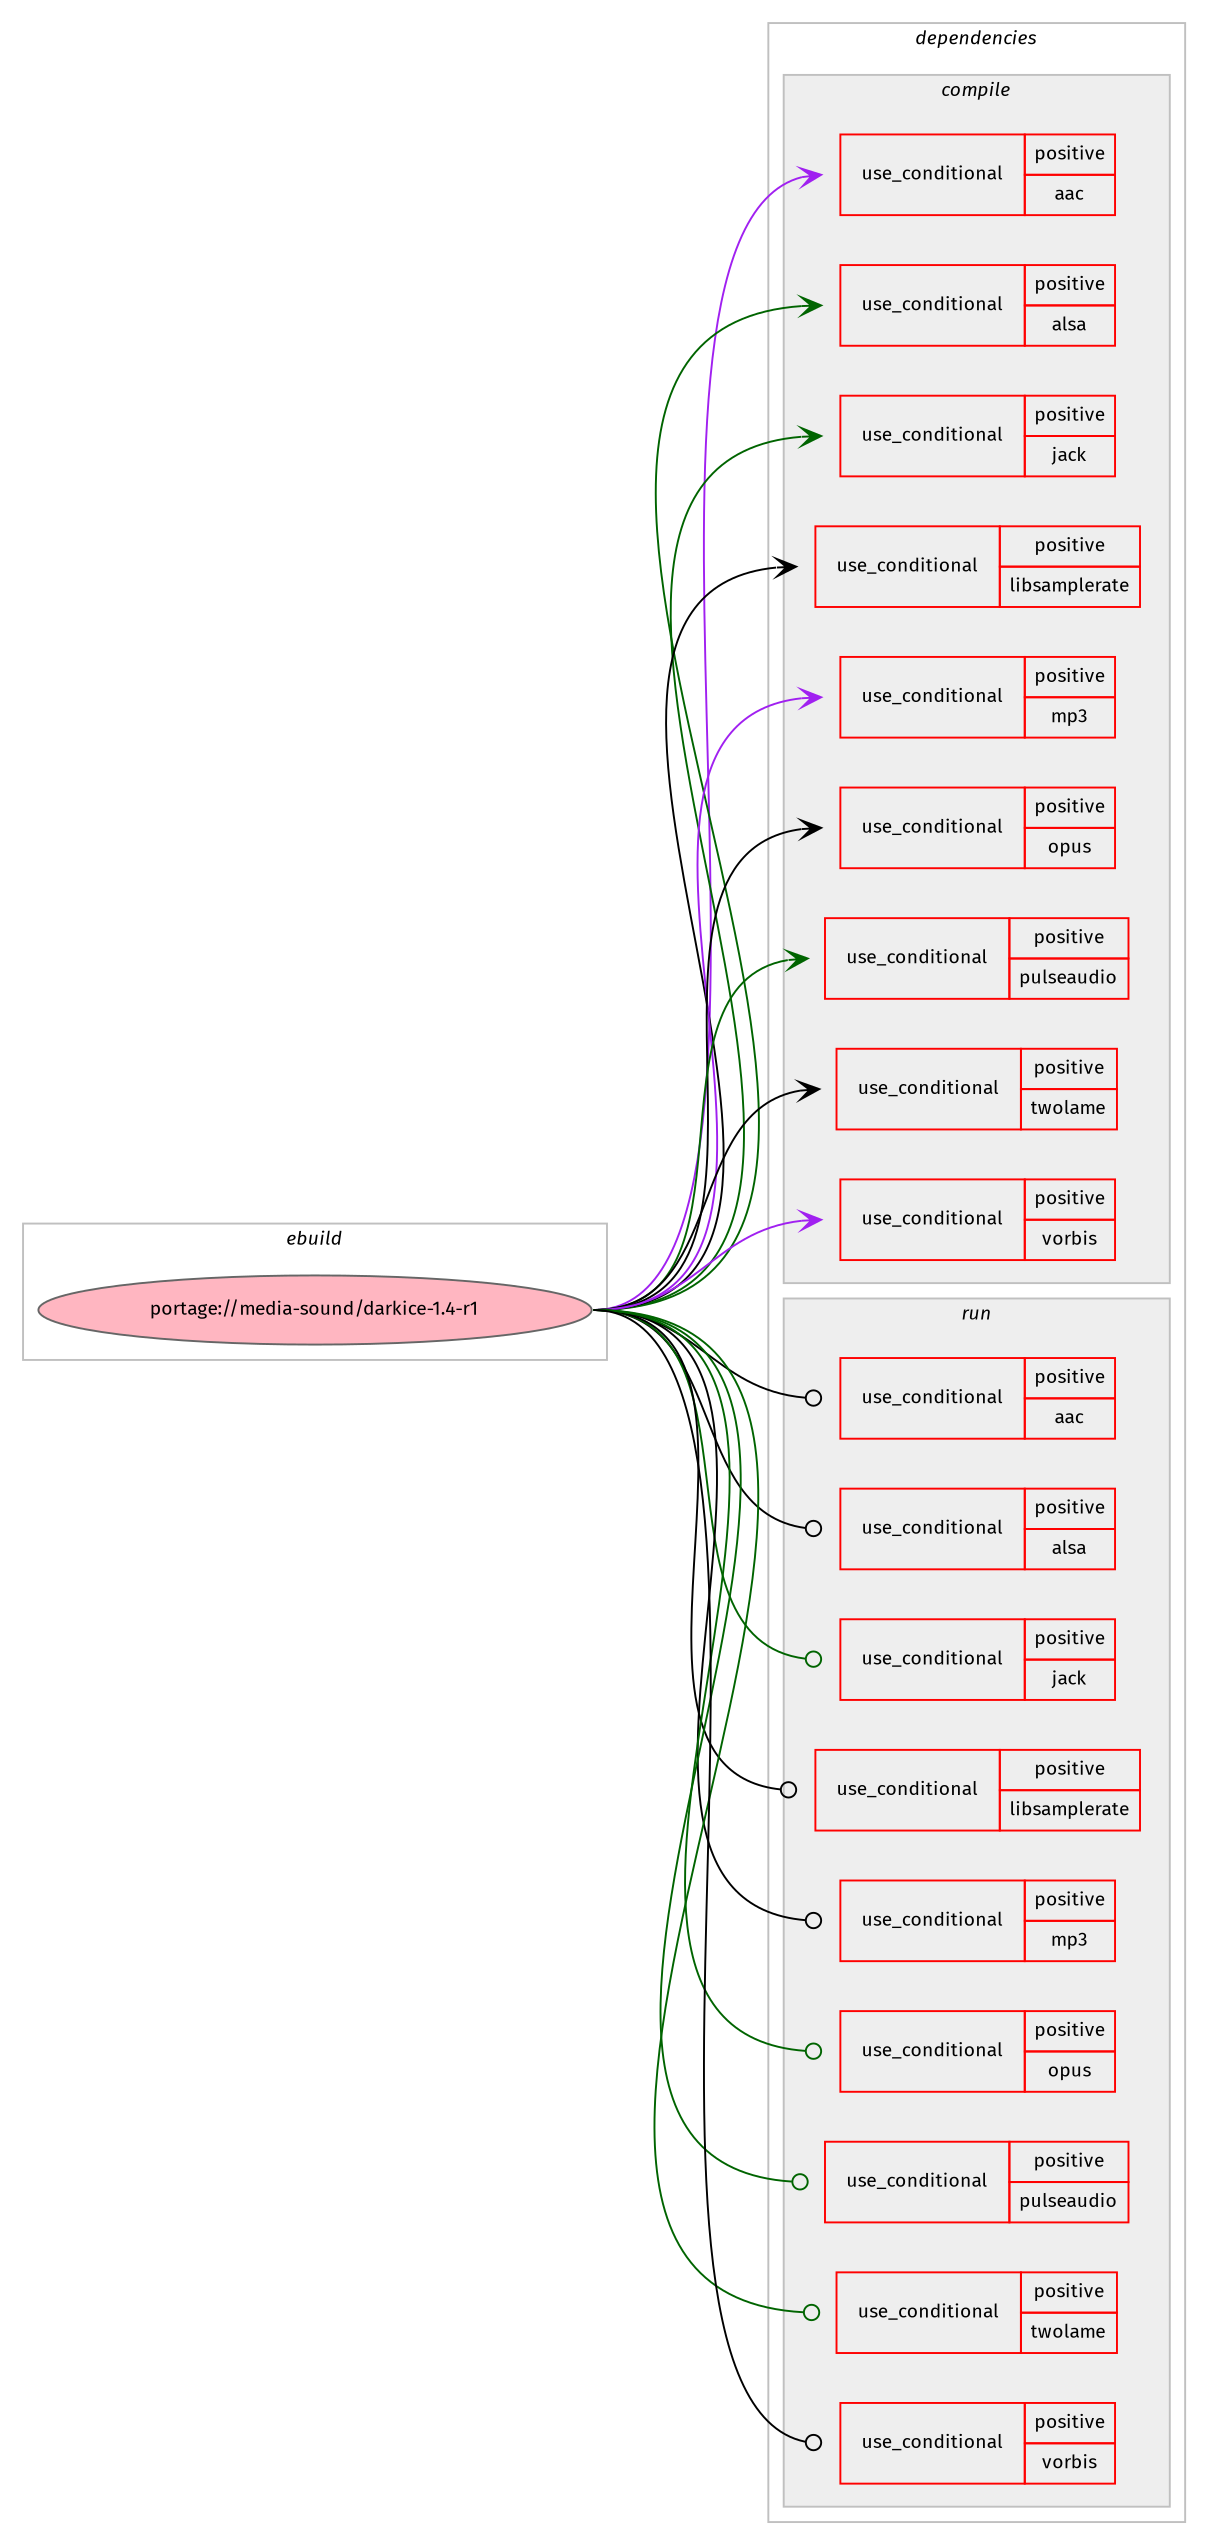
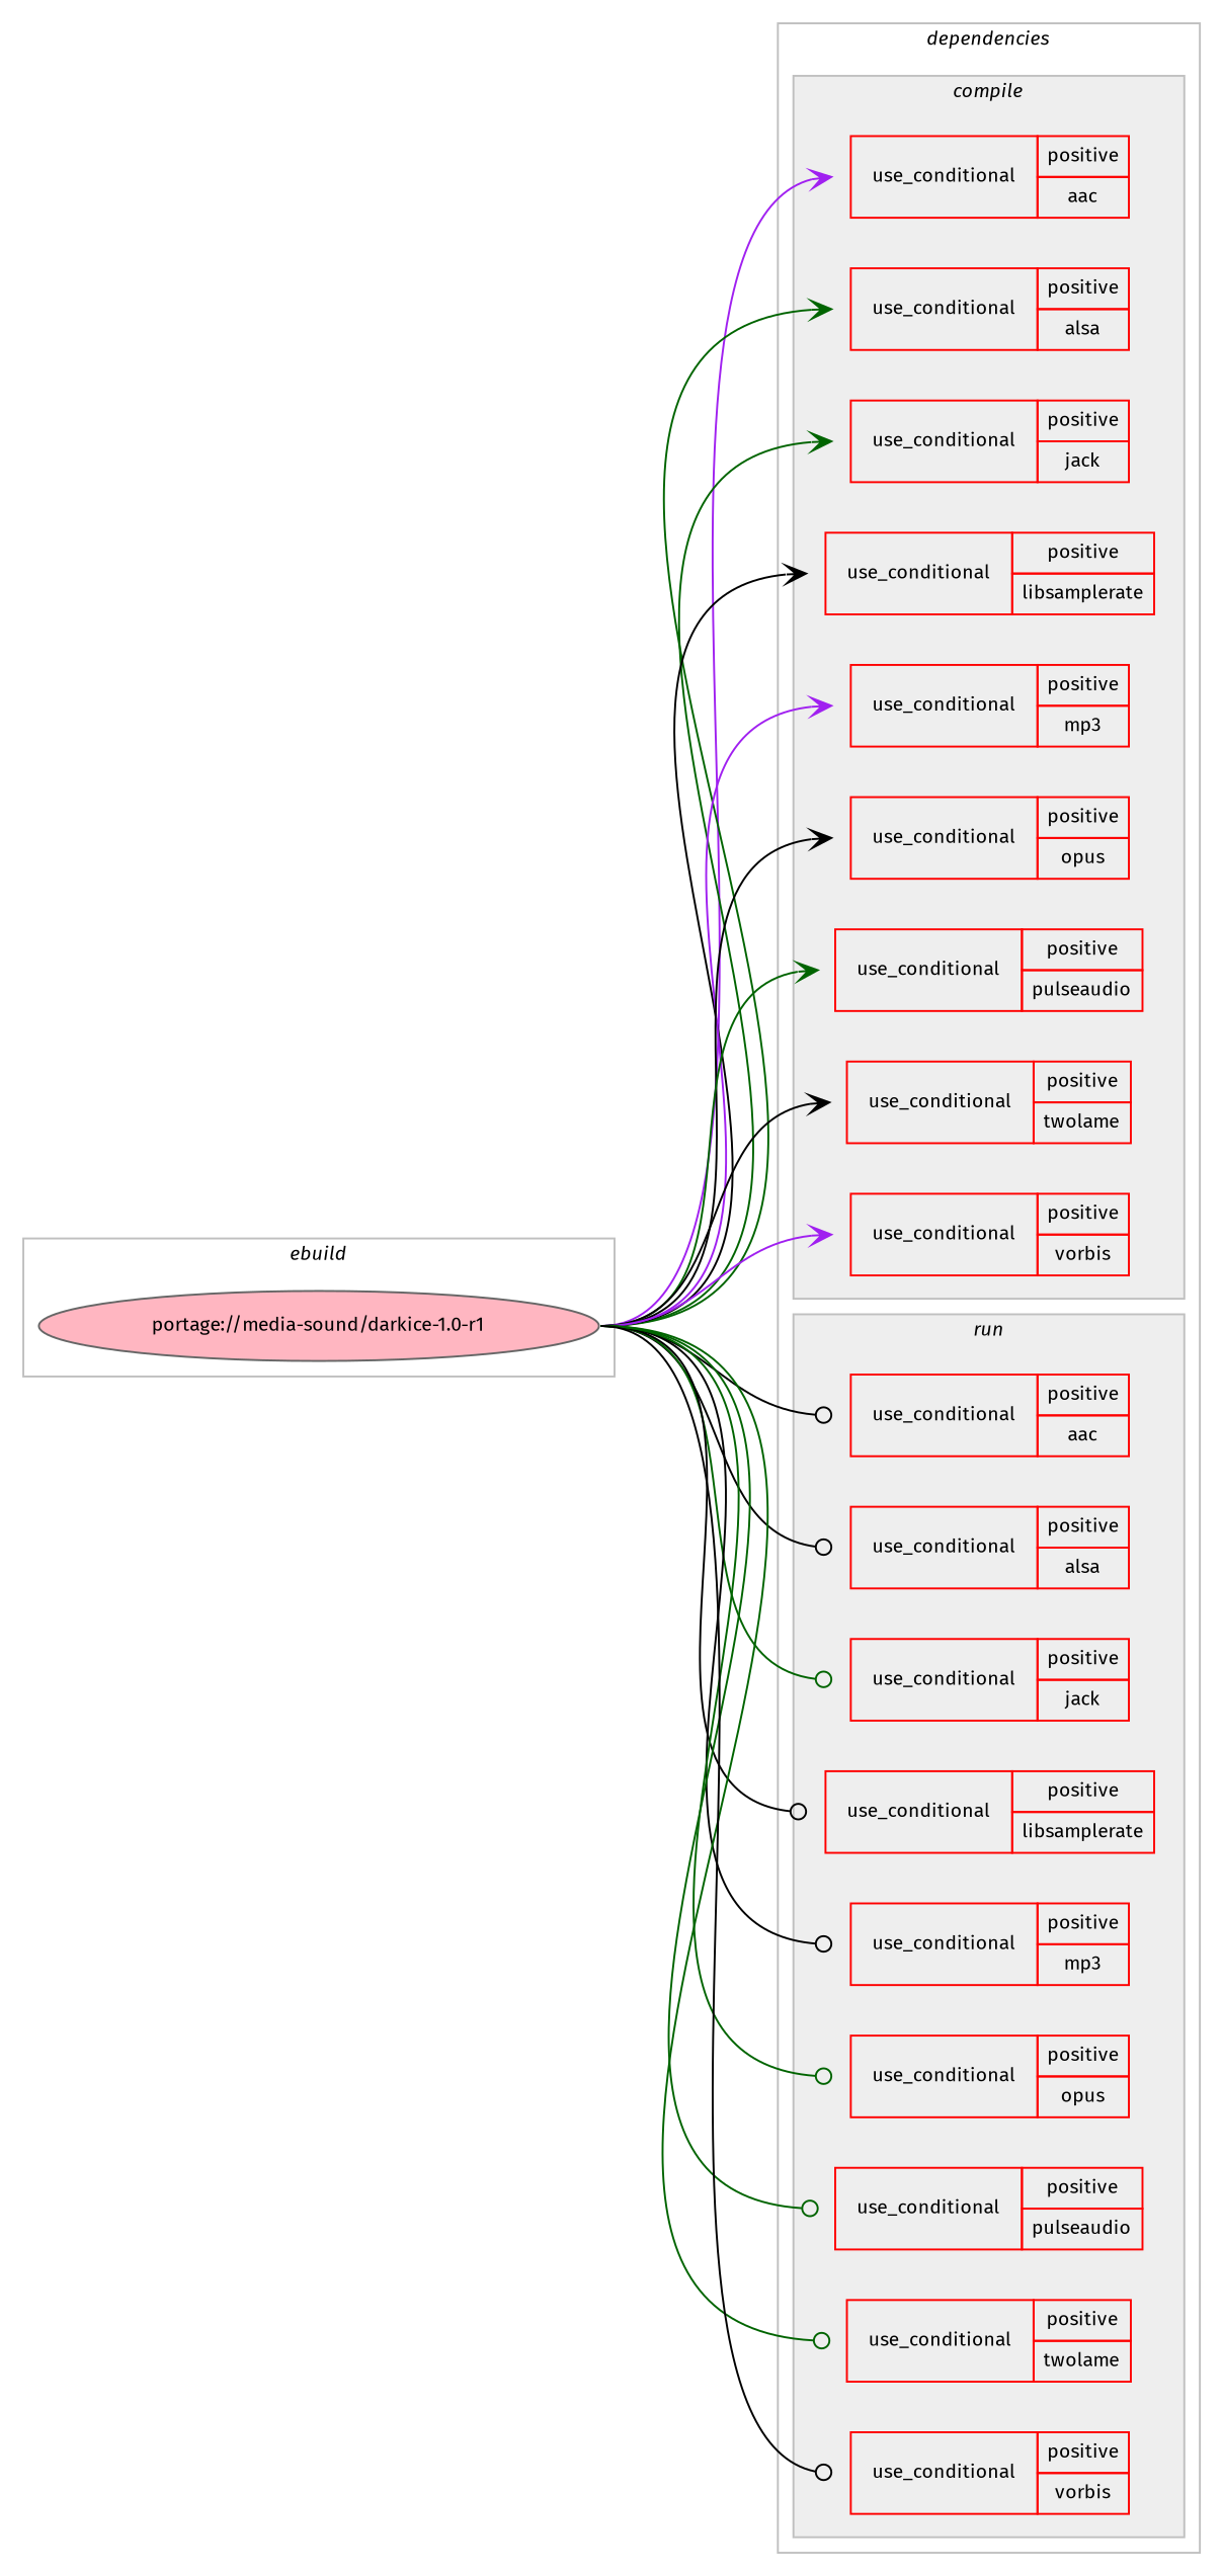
  digraph {
    compound=true
    concentrate=true
    fontname="Fira Sans"
    fontsize=10
    newrank=true
    rankdir=LR
    ranksep=1.5
    node [color=red fontname="Fira Sans" fontsize=10 shape=none]
    edge [arrowhead=vee headport=w style=solid tailport=e weight=20 color=black fontname="Fira Sans"]
-   n1 [color=gray40 label="portage://media-sound/darkice-1.4-r1" width=4 style=filled fillcolor=lightpink shape=""]
+   n1 [color=gray40 label="portage://media-sound/darkice-1.0-r1" width=4 style=filled fillcolor=lightpink shape=""]
    n2 [label=<<TABLE BORDER="0" CELLBORDER="1" CELLSPACING="0" CELLPADDING="4"><TR><TD ROWSPAN="3" CELLPADDING="10">use_conditional</TD></TR><TR><TD>positive</TD></TR><TR><TD>aac</TD></TR></TABLE>>]
    n3 [label=<<TABLE BORDER="0" CELLBORDER="1" CELLSPACING="0" CELLPADDING="4"><TR><TD ROWSPAN="3" CELLPADDING="10">use_conditional</TD></TR><TR><TD>positive</TD></TR><TR><TD>alsa</TD></TR></TABLE>>]
    n4 [label=<<TABLE BORDER="0" CELLBORDER="1" CELLSPACING="0" CELLPADDING="4"><TR><TD ROWSPAN="3" CELLPADDING="10">use_conditional</TD></TR><TR><TD>positive</TD></TR><TR><TD>jack</TD></TR></TABLE>>]
    n5 [label=<<TABLE BORDER="0" CELLBORDER="1" CELLSPACING="0" CELLPADDING="4"><TR><TD ROWSPAN="3" CELLPADDING="10">use_conditional</TD></TR><TR><TD>positive</TD></TR><TR><TD>libsamplerate</TD></TR></TABLE>>]
    n6 [label=<<TABLE BORDER="0" CELLBORDER="1" CELLSPACING="0" CELLPADDING="4"><TR><TD ROWSPAN="3" CELLPADDING="10">use_conditional</TD></TR><TR><TD>positive</TD></TR><TR><TD>mp3</TD></TR></TABLE>>]
    n7 [label=<<TABLE BORDER="0" CELLBORDER="1" CELLSPACING="0" CELLPADDING="4"><TR><TD ROWSPAN="3" CELLPADDING="10">use_conditional</TD></TR><TR><TD>positive</TD></TR><TR><TD>opus</TD></TR></TABLE>>]
    n8 [label=<<TABLE BORDER="0" CELLBORDER="1" CELLSPACING="0" CELLPADDING="4"><TR><TD ROWSPAN="3" CELLPADDING="10">use_conditional</TD></TR><TR><TD>positive</TD></TR><TR><TD>pulseaudio</TD></TR></TABLE>>]
    n9 [label=<<TABLE BORDER="0" CELLBORDER="1" CELLSPACING="0" CELLPADDING="4"><TR><TD ROWSPAN="3" CELLPADDING="10">use_conditional</TD></TR><TR><TD>positive</TD></TR><TR><TD>twolame</TD></TR></TABLE>>]
    n10 [label=<<TABLE BORDER="0" CELLBORDER="1" CELLSPACING="0" CELLPADDING="4"><TR><TD ROWSPAN="3" CELLPADDING="10">use_conditional</TD></TR><TR><TD>positive</TD></TR><TR><TD>vorbis</TD></TR></TABLE>>]
    n11 [label=<<TABLE BORDER="0" CELLBORDER="1" CELLSPACING="0" CELLPADDING="4"><TR><TD ROWSPAN="3" CELLPADDING="10">use_conditional</TD></TR><TR><TD>positive</TD></TR><TR><TD>aac</TD></TR></TABLE>>]
    n12 [label=<<TABLE BORDER="0" CELLBORDER="1" CELLSPACING="0" CELLPADDING="4"><TR><TD ROWSPAN="3" CELLPADDING="10">use_conditional</TD></TR><TR><TD>positive</TD></TR><TR><TD>alsa</TD></TR></TABLE>>]
    n13 [label=<<TABLE BORDER="0" CELLBORDER="1" CELLSPACING="0" CELLPADDING="4"><TR><TD ROWSPAN="3" CELLPADDING="10">use_conditional</TD></TR><TR><TD>positive</TD></TR><TR><TD>jack</TD></TR></TABLE>>]
    n14 [label=<<TABLE BORDER="0" CELLBORDER="1" CELLSPACING="0" CELLPADDING="4"><TR><TD ROWSPAN="3" CELLPADDING="10">use_conditional</TD></TR><TR><TD>positive</TD></TR><TR><TD>libsamplerate</TD></TR></TABLE>>]
    n15 [label=<<TABLE BORDER="0" CELLBORDER="1" CELLSPACING="0" CELLPADDING="4"><TR><TD ROWSPAN="3" CELLPADDING="10">use_conditional</TD></TR><TR><TD>positive</TD></TR><TR><TD>mp3</TD></TR></TABLE>>]
    n16 [label=<<TABLE BORDER="0" CELLBORDER="1" CELLSPACING="0" CELLPADDING="4"><TR><TD ROWSPAN="3" CELLPADDING="10">use_conditional</TD></TR><TR><TD>positive</TD></TR><TR><TD>opus</TD></TR></TABLE>>]
    n17 [label=<<TABLE BORDER="0" CELLBORDER="1" CELLSPACING="0" CELLPADDING="4"><TR><TD ROWSPAN="3" CELLPADDING="10">use_conditional</TD></TR><TR><TD>positive</TD></TR><TR><TD>pulseaudio</TD></TR></TABLE>>]
    n18 [label=<<TABLE BORDER="0" CELLBORDER="1" CELLSPACING="0" CELLPADDING="4"><TR><TD ROWSPAN="3" CELLPADDING="10">use_conditional</TD></TR><TR><TD>positive</TD></TR><TR><TD>twolame</TD></TR></TABLE>>]
    n19 [label=<<TABLE BORDER="0" CELLBORDER="1" CELLSPACING="0" CELLPADDING="4"><TR><TD ROWSPAN="3" CELLPADDING="10">use_conditional</TD></TR><TR><TD>positive</TD></TR><TR><TD>vorbis</TD></TR></TABLE>>]
    subgraph cluster_1 {
      color=gray
      label=<<i>ebuild</i>>
      rank=same
      n1
    }
    subgraph cluster_2 {
      color=gray
      label=<<i>dependencies</i>>
      subgraph cluster_3 {
        color=gray
        fillcolor="#eeeeee"
        label=<<i>compile</i>>
        style=filled
        subgraph sub_4 {
          color=gray
          fillcolor="#eeeeee"
          label=<<i>compile</i>>
          style=filled
          n2
        }
        subgraph sub_5 {
          color=gray
          fillcolor="#eeeeee"
          label=<<i>compile</i>>
          style=filled
          n3
        }
        subgraph sub_6 {
          color=gray
          fillcolor="#eeeeee"
          label=<<i>compile</i>>
          style=filled
          n4
        }
        subgraph sub_7 {
          color=gray
          fillcolor="#eeeeee"
          label=<<i>compile</i>>
          style=filled
          n5
        }
        subgraph sub_8 {
          color=gray
          fillcolor="#eeeeee"
          label=<<i>compile</i>>
          style=filled
          n6
        }
        subgraph sub_9 {
          color=gray
          fillcolor="#eeeeee"
          label=<<i>compile</i>>
          style=filled
          n7
        }
        subgraph sub_10 {
          color=gray
          fillcolor="#eeeeee"
          label=<<i>compile</i>>
          style=filled
          n8
        }
        subgraph sub_11 {
          color=gray
          fillcolor="#eeeeee"
          label=<<i>compile</i>>
          style=filled
          n9
        }
        subgraph sub_12 {
          color=gray
          fillcolor="#eeeeee"
          label=<<i>compile</i>>
          style=filled
          n10
        }
      }
      subgraph cluster_13 {
        color=gray
        fillcolor="#eeeeee"
        label=<<i>compile and run</i>>
        style=filled
      }
      subgraph cluster_14 {
        color=gray
        fillcolor="#eeeeee"
        label=<<i>run</i>>
        style=filled
        subgraph sub_15 {
          color=gray
          fillcolor="#eeeeee"
          label=<<i>run</i>>
          style=filled
          n11
        }
        subgraph sub_16 {
          color=gray
          fillcolor="#eeeeee"
          label=<<i>run</i>>
          style=filled
          n12
        }
        subgraph sub_17 {
          color=gray
          fillcolor="#eeeeee"
          label=<<i>run</i>>
          style=filled
          n13
        }
        subgraph sub_18 {
          color=gray
          fillcolor="#eeeeee"
          label=<<i>run</i>>
          style=filled
          n14
        }
        subgraph sub_19 {
          color=gray
          fillcolor="#eeeeee"
          label=<<i>run</i>>
          style=filled
          n15
        }
        subgraph sub_20 {
          color=gray
          fillcolor="#eeeeee"
          label=<<i>run</i>>
          style=filled
          n16
        }
        subgraph sub_21 {
          color=gray
          fillcolor="#eeeeee"
          label=<<i>run</i>>
          style=filled
          n17
        }
        subgraph sub_22 {
          color=gray
          fillcolor="#eeeeee"
          label=<<i>run</i>>
          style=filled
          n18
        }
        subgraph sub_23 {
          color=gray
          fillcolor="#eeeeee"
          label=<<i>run</i>>
          style=filled
          n19
        }
      }
    }
    subgraph cluster_24 {
      color=gray
      label=<<i>candidates</i>>
      rank=same
    }
    n1 -> n2 [color=purple]
    n1 -> n3 [color=darkgreen]
    n1 -> n4 [color=darkgreen]
    n1 -> n5
    n1 -> n6 [color=purple]
    n1 -> n7
    n1 -> n8 [color=darkgreen]
    n1 -> n9
    n1 -> n10 [color=purple]
    n1 -> n11 [arrowhead=odot]
    n1 -> n12 [arrowhead=odot]
    n1 -> n13 [arrowhead=odot color=darkgreen]
    n1 -> n14 [arrowhead=odot]
    n1 -> n15 [arrowhead=odot]
    n1 -> n16 [arrowhead=odot color=darkgreen]
    n1 -> n17 [arrowhead=odot color=darkgreen]
    n1 -> n18 [arrowhead=odot color=darkgreen]
    n1 -> n19 [arrowhead=odot]
  }
